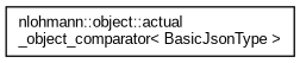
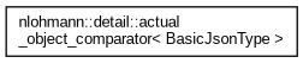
  digraph {
    rankdir=LR
    fontname="Liberation Sans"
-   n1 [color=black fillcolor=white fontname="Liberation Sans" fontsize=10 height=0.2 label="nlohmann::object::actual\l_object_comparator\< BasicJsonType \>" shape=record style=filled width=0.4]
+   n1 [color=black fillcolor=white fontname="Liberation Sans" fontsize=10 height=0.2 label="nlohmann::detail::actual\l_object_comparator\< BasicJsonType \>" shape=record style=filled width=0.4]
  }
